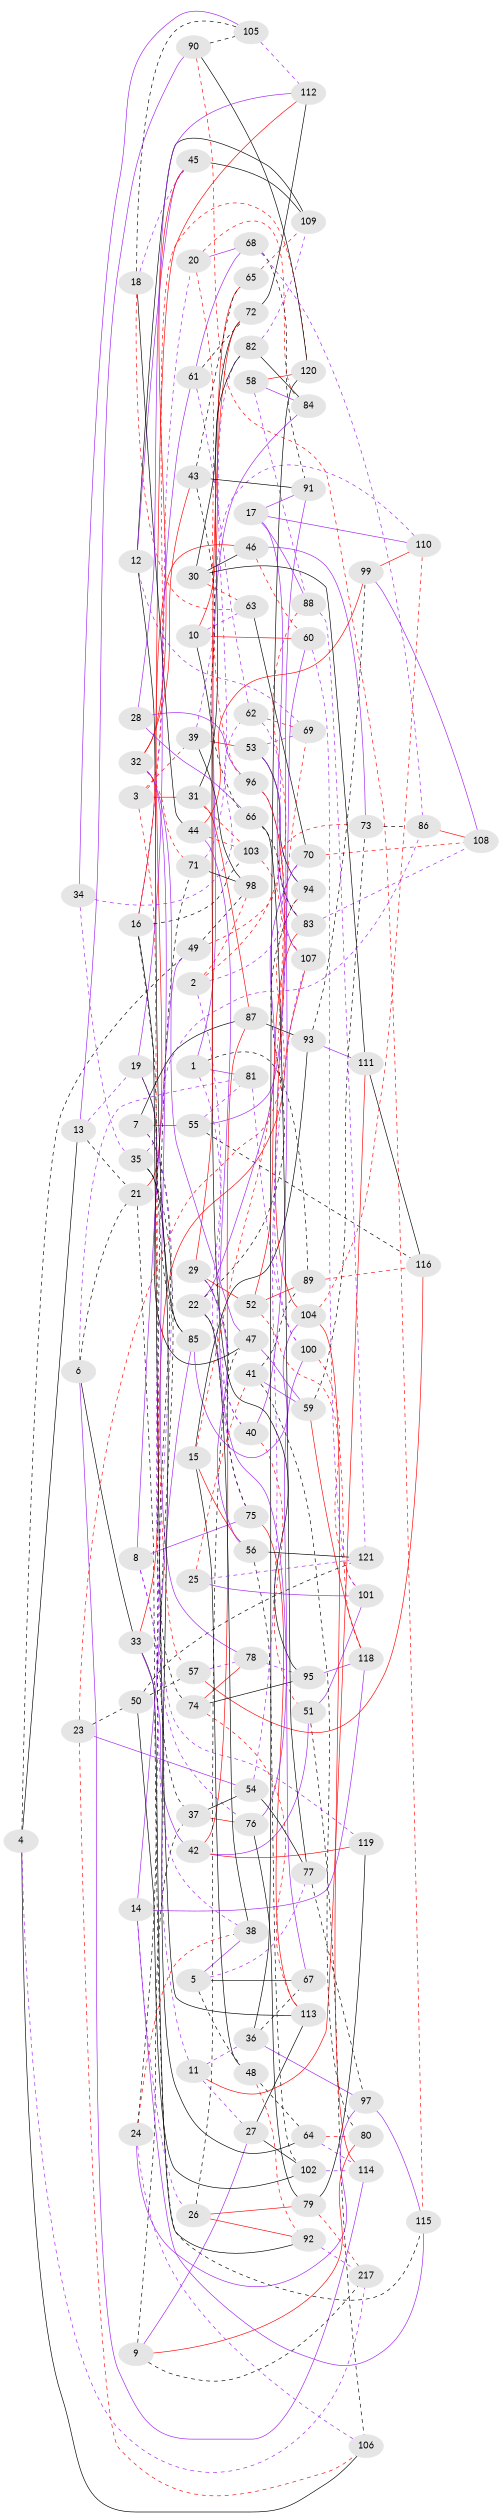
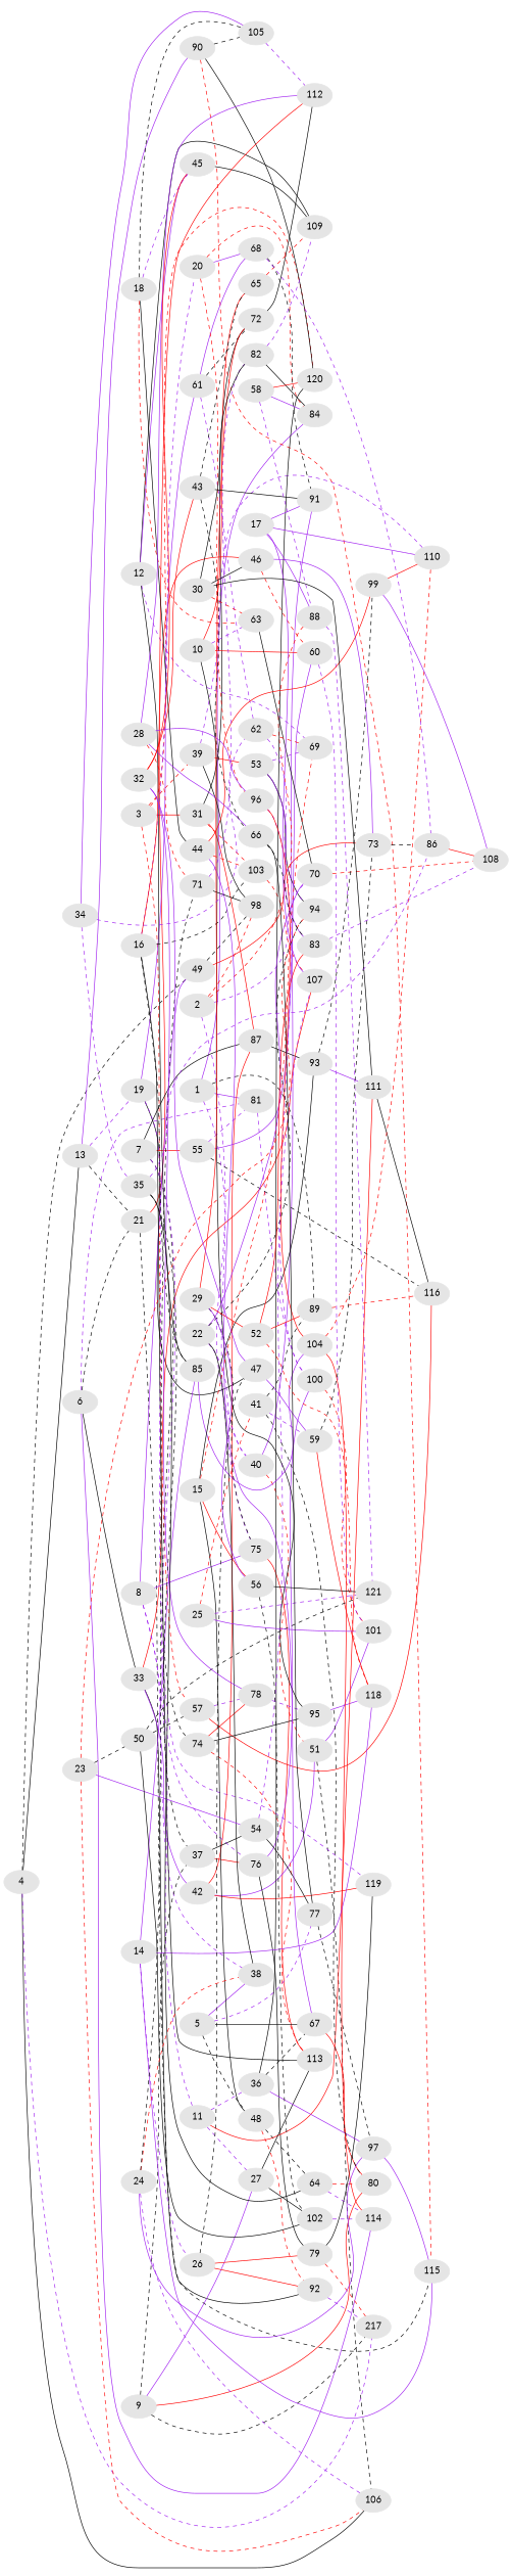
  graph {
    fontname=Lato
    rankdir=LR
    node [color=gray90 fontname=Lato style=filled]
    edge [color=purple fontname=Lato style=solid]
    1
    40
    81
    84
    89
    91
    51
    100
    116
    2
    70
    75
    88
    98
    108
    113
    121
    3
    31
    39
    57
    120
    87
    103
    72
    110
    53
    78
    4
    13
    49
    106
    n33 [label=217]
    21
    19
    90
    73
    5
    38
    48
    67
    77
    92
    64
    80
    97
    6
    33
    114
    115
    46
    107
    42
    7
    55
    74
    76
    60
    95
    79
    93
    8
    11
    27
    36
    111
    9
    37
    102
    54
    10
    63
    65
    101
    109
    118
    12
    45
    69
    85
    104
    47
    61
    119
    105
    14
    26
    15
    56
    99
    16
    20
    112
    68
    96
    17
    18
    44
    59
    62
    86
    22
    94
    23
    50
    24
    71
    82
    25
    41
    28
    66
    83
    29
    52
    30
    32
    43
    34
    35
    58
    1 -- 40 [style=dashed]
    1 -- 81
    1 -- 84
    1 -- 89 [color=black style=dashed]
    40 -- 91
    40 -- 51 [color=red style=dashed]
    81 -- 100 [style=dashed]
    89 -- 116 [color=red style=dashed]
    51 -- 106 [color=black style=dashed]
    51 -- 101
    100 -- 101 [color=red style=dashed]
    2 -- 70 [style=dashed]
    2 -- 75 [style=dashed]
    2 -- 88 [color=red style=dashed]
    2 -- 98 [color=red style=dashed]
    70 -- 108 [color=red style=dashed]
    75 -- 113 [color=red]
    88 -- 121 [style=dashed]
    3 -- 31 [color=red]
    3 -- 39 [color=red style=dashed]
    3 -- 57 [color=red style=dashed]
    3 -- 120 [color=red style=dashed]
    31 -- 87 [color=red]
    31 -- 103 [color=red style=dashed]
    31 -- 72 [color=black]
    39 -- 98 [color=black]
    39 -- 110 [style=dashed]
    39 -- 53 [color=red]
    57 -- 116 [color=red]
    57 -- 78 [style=dashed]
    87 -- 93 [color=black]
    103 -- 107 [color=red style=dashed]
    72 -- 112 [color=black]
    53 -- 69 [style=dashed]
    53 -- 94 [color=black]
    53 -- 83
    78 -- 95 [style=dashed]
    4 -- 13 [color=black]
    4 -- 49 [color=black style=dashed]
    4 -- 106 [color=black]
    4 -- n33 [style=dashed]
    13 -- 21 [color=black style=dashed]
    13 -- 19 [style=dashed]
    13 -- 90
    49 -- 98 [color=black style=dashed]
-   49 -- 73 [color=red style=dashed]
+   49 -- 73 [color=red]
    21 -- 115 [color=black style=dashed]
    21 -- 46 [color=red]
    19 -- 47 [color=black]
    19 -- 61
    19 -- 119 [style=dashed]
    90 -- 120 [color=black]
    90 -- 115 [color=red style=dashed]
    90 -- 105 [color=black style=dashed]
    73 -- 86 [color=black style=dashed]
    5 -- 38
    5 -- 48 [color=black style=dashed]
    5 -- 67 [color=black]
    5 -- 77 [style=dashed]
    48 -- 92 [color=red style=dashed]
    48 -- 64 [color=black style=dashed]
+   67 -- 80 [color=red]
    77 -- 97 [color=black style=dashed]
    92 -- n33 [style=dashed]
    64 -- 80 [color=red style=dashed]
    64 -- 114 [style=dashed]
    97 -- 115
    6 -- 81 [style=dashed]
    6 -- 21 [color=black style=dashed]
    6 -- 33 [color=black]
    6 -- 114
    33 -- 92 [color=black]
    33 -- 107 [color=red]
    33 -- 42
    46 -- 73
    46 -- 60 [color=red style=dashed]
    42 -- 51
    42 -- 87 [color=red]
    42 -- 119 [color=red]
    7 -- 87 [color=black]
    7 -- 55 [color=red]
    7 -- 74 [color=black style=dashed]
    7 -- 76 [style=dashed]
    55 -- 81 [style=dashed]
    55 -- 116 [color=black style=dashed]
    55 -- 60
    74 -- 113 [color=red style=dashed]
    74 -- 78 [color=red]
    74 -- 95 [color=black]
    76 -- 100
    76 -- 79 [color=black]
    60 -- 101 [style=dashed]
    95 -- 118
    79 -- n33 [color=red style=dashed]
    79 -- 119 [color=black]
    93 -- 111
    93 -- 99 [color=black style=dashed]
    8 -- 75
    8 -- 49
    8 -- 38 [style=dashed]
    8 -- 11 [style=dashed]
    11 -- 27 [style=dashed]
    11 -- 36 [style=dashed]
    11 -- 111 [color=red]
    27 -- 113 [color=black]
    27 -- 102 [color=black]
    36 -- 120 [color=black]
    36 -- 67 [color=black style=dashed]
    36 -- 97
    111 -- 116 [color=black]
    9 -- n33 [color=black style=dashed]
    9 -- 80 [color=red]
    9 -- 27
    9 -- 37 [color=black style=dashed]
    37 -- 76 [color=red]
    37 -- 54 [color=black]
    102 -- 114 [style=dashed]
    54 -- 77 [color=black]
    54 -- 107 [style=dashed]
    10 -- 60 [color=red]
    10 -- 95 [color=black]
    10 -- 63 [style=dashed]
    10 -- 65 [color=red]
    63 -- 70 [color=black]
    65 -- 109 [color=red style=dashed]
    12 -- 109 [color=black]
    12 -- 45
    12 -- 69 [style=dashed]
    12 -- 85 [color=black]
    45 -- 109 [color=black]
    85 -- 104
    104 -- 110 [color=red style=dashed]
    104 -- 114 [color=red]
    47 -- 59
    61 -- 72 [color=black style=dashed]
    61 -- 68
    61 -- 62 [style=dashed]
    105 -- 112 [style=dashed]
    14 -- 115
    14 -- 118
    14 -- 85
    14 -- 26 [style=dashed]
    26 -- 92 [color=red]
    26 -- 79 [color=red]
    26 -- 47 [color=black style=dashed]
    15 -- 48 [color=black]
    15 -- 93 [color=black]
    15 -- 69 [color=red style=dashed]
    15 -- 56 [color=red]
    56 -- 121 [color=black]
    56 -- 102 [color=black style=dashed]
    99 -- 108
    99 -- 110 [color=red]
    16 -- 113 [color=black]
    16 -- 103 [color=black style=dashed]
    16 -- 85 [color=black style=dashed]
    16 -- 20 [style=dashed]
    16 -- 112 [color=red]
    20 -- 84 [color=red style=dashed]
    20 -- 68
    20 -- 96 [color=red style=dashed]
    68 -- 91 [color=black style=dashed]
    68 -- 86 [style=dashed]
    96 -- 100 [style=dashed]
    96 -- 104 [color=red]
    17 -- 91
    17 -- 88
    17 -- 110
    17 -- 107
    18 -- 63 [color=red style=dashed]
    18 -- 45 [style=dashed]
    18 -- 105 [color=black style=dashed]
    18 -- 44 [color=black]
    44 -- 103 [color=red style=dashed]
    44 -- 67
    44 -- 99 [color=red]
    59 -- 73 [color=black style=dashed]
    59 -- 118 [color=red]
    62 -- 69 [color=red style=dashed]
    62 -- 94 [style=dashed]
    86 -- 108 [color=red]
    22 -- 40 [style=dashed]
    22 -- 70
    22 -- 38 [color=black]
    22 -- 94 [color=black style=dashed]
    23 -- 106 [color=red style=dashed]
    23 -- 54
    23 -- 94 [color=red style=dashed]
    23 -- 50 [color=black style=dashed]
    50 -- 121 [color=black style=dashed]
    50 -- 57 [color=black style=dashed]
    50 -- 102 [color=black]
    24 -- 106 [style=dashed]
    24 -- 38 [color=red style=dashed]
    24 -- 97
    24 -- 71 [color=black style=dashed]
    71 -- 98 [color=black]
    71 -- 82 [style=dashed]
    82 -- 84 [color=black]
    82 -- 109 [style=dashed]
    25 -- 121 [style=dashed]
    25 -- 101
    25 -- 41 [color=red style=dashed]
    41 -- 89 [color=black style=dashed]
    41 -- 80 [color=black style=dashed]
-   41 -- 59
+   41 -- 59 [style=dashed]
    28 -- 112
    28 -- 96
-   32 -- 71 [color=red style=dashed]
+   28 -- 71 [color=red style=dashed]
    28 -- 66
    66 -- 77 [color=black]
    66 -- 83 [color=black style=dashed]
    83 -- 108 [style=dashed]
    29 -- 75 [color=black style=dashed]
    29 -- 72 [color=red]
    29 -- 56
    29 -- 52 [color=red]
    52 -- 89 [color=red]
    52 -- 118 [color=red style=dashed]
    52 -- 83 [color=red]
    30 -- 46 [color=black]
    30 -- 111 [color=black]
    30 -- 63 [color=red style=dashed]
    30 -- 82 [color=black]
    32 -- 78
    32 -- 45 [color=red]
    32 -- 47
    32 -- 43 [color=red]
    43 -- 91 [color=black]
    43 -- 65 [color=black style=dashed]
    43 -- 66 [color=black style=dashed]
    34 -- 105
    34 -- 62 [style=dashed]
    34 -- 35 [style=dashed]
    35 -- 64 [color=black]
    35 -- 37 [color=black style=dashed]
    35 -- 86 [style=dashed]
    58 -- 84
    58 -- 88 [style=dashed]
    58 -- 120 [color=red]
  }
